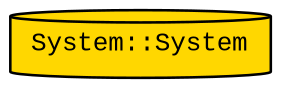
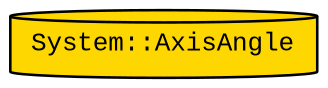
  digraph {
    rankdir=LR
    fontname="Liberation Mono"
-   n1 [color=black fillcolor=gold fontname="Liberation Mono" fontsize=10 height=0.2 label="System::System" shape=cylinder style=filled width=0.4]
+   n1 [color=black fillcolor=gold fontname="Liberation Mono" fontsize=10 height=0.2 label="System::AxisAngle" shape=cylinder style=filled width=0.4]
  }
